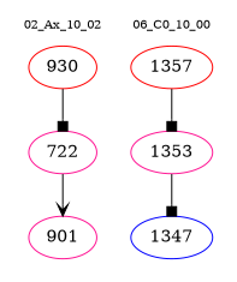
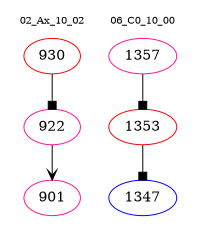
  digraph {
    fontname="DejaVu Serif"
    node [color=red fontname="DejaVu Serif"]
    edge [arrowhead=box color=black fontname="DejaVu Serif"]
    n1 [label=930]
-   n2 [color=deeppink label=722]
+   n2 [color=deeppink label=922]
    n3 [color=deeppink label=901]
-   n4 [label=1357]
-   n5 [color=deeppink label=1353]
+   n4 [color=deeppink label=1357]
+   n5 [label=1353]
    n6 [color=blue label=1347]
    subgraph cluster_1 {
      color=white
      fontsize=10
      label="02_Ax_10_02"
      n1
      n2
      n3
    }
    subgraph cluster_2 {
      color=white
      fontsize=10
      label="06_C0_10_00"
      n4
      n5
      n6
    }
    n1 -> n2
    n2 -> n3 [arrowhead=vee]
    n4 -> n5
    n5 -> n6
  }
